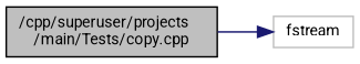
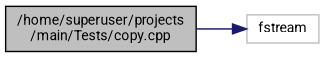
  digraph {
    rankdir=LR
    fontname=Roboto
    node [fontname=Roboto fontsize=10 shape=record style=filled]
-   n1 [color=black fillcolor=grey75 fontcolor=black height=0.2 label="/cpp/superuser/projects\l/main/Tests/copy.cpp" width=0.4]
+   n1 [color=black fillcolor=grey75 fontcolor=black height=0.2 label="/home/superuser/projects\l/main/Tests/copy.cpp" width=0.4]
    n2 [color=grey75 fillcolor=white height=0.2 label=fstream width=0.4]
    n1 -> n2 [color=midnightblue fontname=Roboto fontsize=10 labelfontname=Helvetica labelfontsize=10 style=solid]
  }
